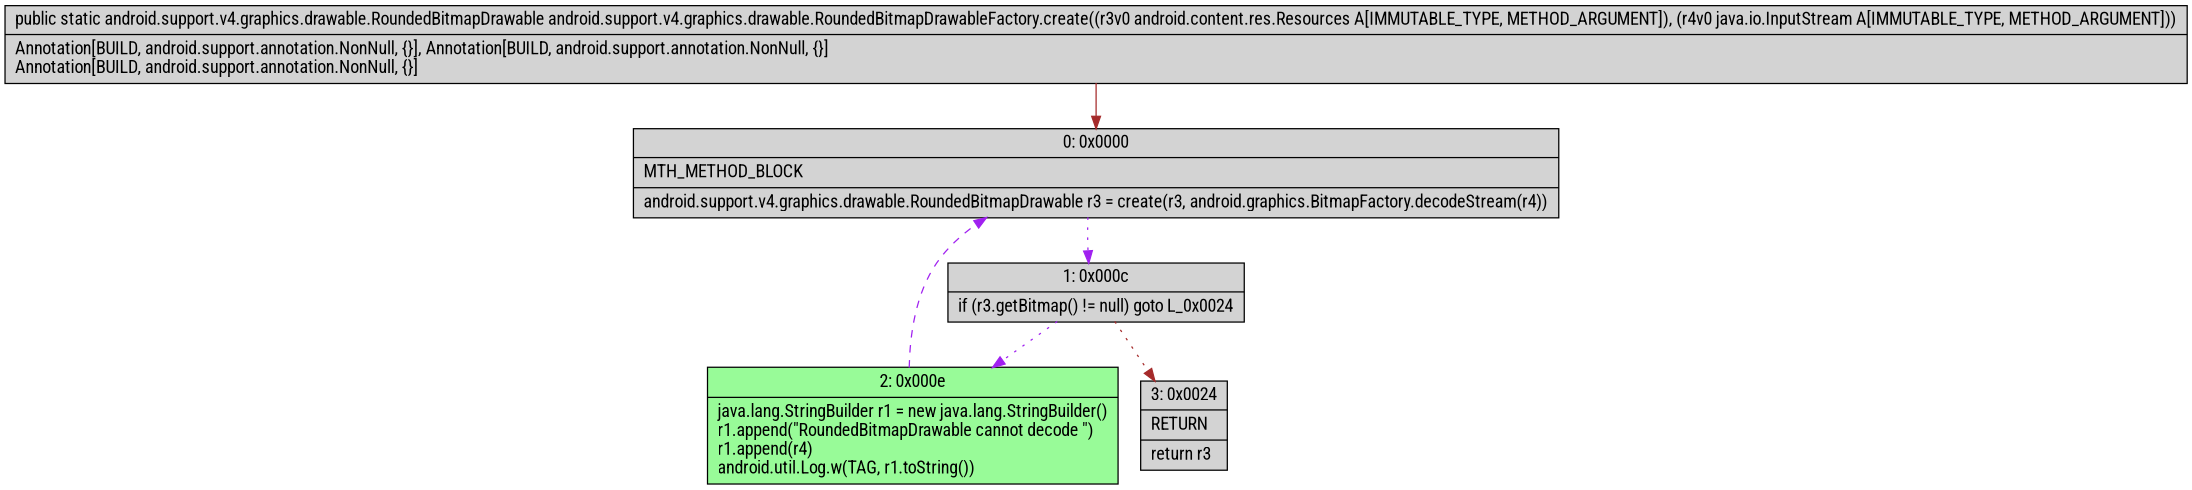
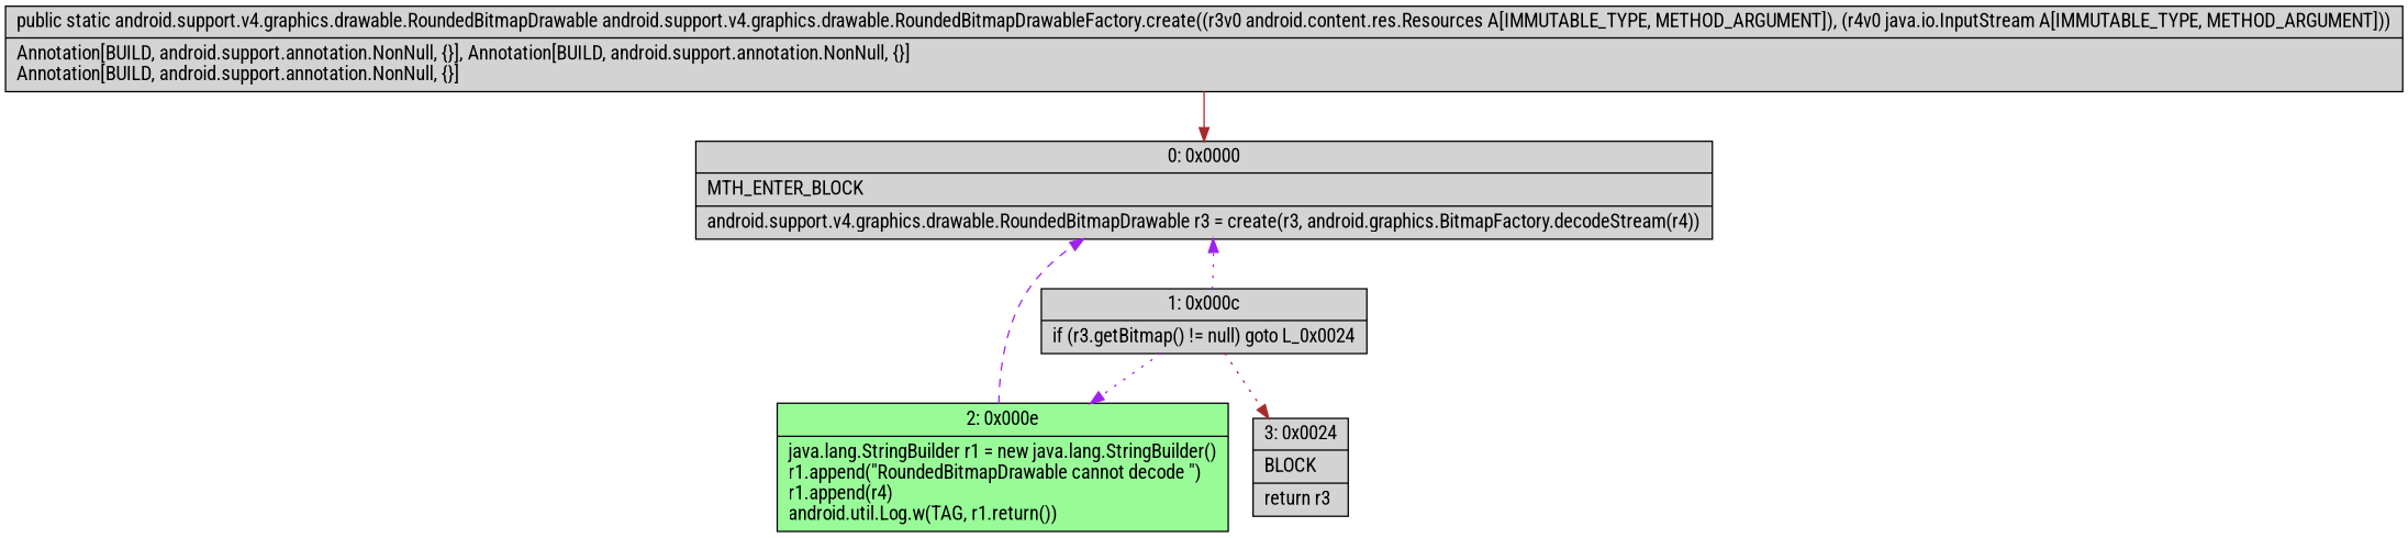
  digraph {
    fontname="Roboto Condensed"
    node [fillcolor=lightgrey fontname="Roboto Condensed" shape=record style=filled]
    edge [color=purple fontname="Roboto Condensed" style=dotted]
-   n1 [label="{0\:\ 0x0000|MTH_METHOD_BLOCK\l|android.support.v4.graphics.drawable.RoundedBitmapDrawable r3 = create(r3, android.graphics.BitmapFactory.decodeStream(r4))\l}"]
+   n1 [label="{0\:\ 0x0000|MTH_ENTER_BLOCK\l|android.support.v4.graphics.drawable.RoundedBitmapDrawable r3 = create(r3, android.graphics.BitmapFactory.decodeStream(r4))\l}"]
    n2 [label="{1\:\ 0x000c|if (r3.getBitmap() != null) goto L_0x0024\l}"]
-   n3 [fillcolor=palegreen label="{2\:\ 0x000e|java.lang.StringBuilder r1 = new java.lang.StringBuilder()\lr1.append(\"RoundedBitmapDrawable cannot decode \")\lr1.append(r4)\landroid.util.Log.w(TAG, r1.toString())\l}"]
-   n4 [label="{3\:\ 0x0024|RETURN\l|return r3\l}"]
+   n3 [fillcolor=palegreen label="{2\:\ 0x000e|java.lang.StringBuilder r1 = new java.lang.StringBuilder()\lr1.append(\"RoundedBitmapDrawable cannot decode \")\lr1.append(r4)\landroid.util.Log.w(TAG, r1.return())\l}"]
+   n4 [label="{3\:\ 0x0024|BLOCK\l|return r3\l}"]
    n5 [label="{public static android.support.v4.graphics.drawable.RoundedBitmapDrawable android.support.v4.graphics.drawable.RoundedBitmapDrawableFactory.create((r3v0 android.content.res.Resources A[IMMUTABLE_TYPE, METHOD_ARGUMENT]), (r4v0 java.io.InputStream A[IMMUTABLE_TYPE, METHOD_ARGUMENT]))  | Annotation[BUILD, android.support.annotation.NonNull, \{\}], Annotation[BUILD, android.support.annotation.NonNull, \{\}]\lAnnotation[BUILD, android.support.annotation.NonNull, \{\}]\l}"]
-   n1 -> n2
+   n2 -> n1
    n2 -> n3
    n2 -> n4 [color=brown]
    n3 -> n1 [style=dashed]
    n5 -> n1 [color=brown style=solid]
  }
